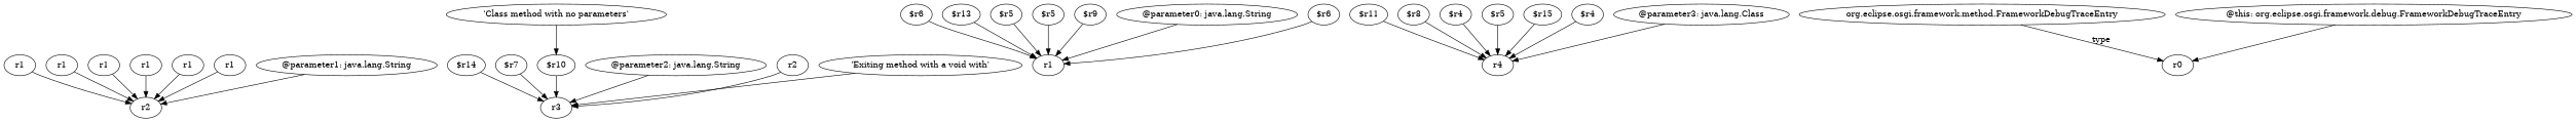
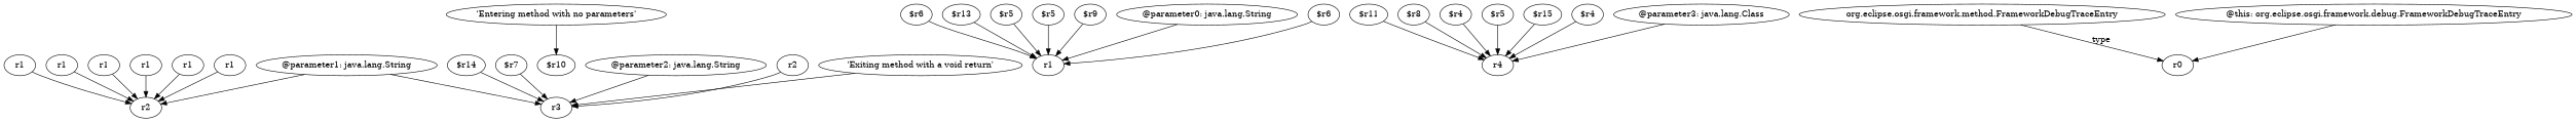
  digraph {
    n1 [label=r1]
    n2 [label=r2]
    n3 [label="$r14"]
    n4 [label=r3]
    n5 [label="$r6"]
    n6 [label=r1]
    n7 [label="$r13"]
    n8 [label=r1]
    n9 [label="$r11"]
    n10 [label=r4]
    n11 [label="$r7"]
    n12 [label="$r8"]
    n13 [label="$r5"]
    n14 [label=r1]
    n15 [label="$r4"]
-   n16 [label="'Class method with no parameters'"]
+   n16 [label="'Entering method with no parameters'"]
    n17 [label="$r10"]
    n18 [label="@parameter1: java.lang.String"]
    n19 [label=r1]
    n20 [label="$r5"]
    n21 [label="$r9"]
    n22 [label="$r5"]
    n23 [label="org.eclipse.osgi.framework.method.FrameworkDebugTraceEntry"]
    n24 [label=r0]
    n25 [label="$r15"]
    n26 [label="$r4"]
    n27 [label="@this: org.eclipse.osgi.framework.debug.FrameworkDebugTraceEntry"]
    n28 [label="@parameter2: java.lang.String"]
    n29 [label="@parameter3: java.lang.Class"]
    n30 [label=r1]
    n31 [label=r1]
    n32 [label="@parameter0: java.lang.String"]
    n33 [label=r2]
    n34 [label="$r6"]
-   n35 [label="'Exiting method with a void with'"]
+   n35 [label="'Exiting method with a void return'"]
    n1 -> n2
    n3 -> n4
    n5 -> n6
    n7 -> n6
    n8 -> n2
    n9 -> n10
    n11 -> n4
    n12 -> n10
    n13 -> n6
    n14 -> n2
    n15 -> n10
    n16 -> n17
-   n17 -> n4
+   n18 -> n4
    n18 -> n2
    n19 -> n2
    n20 -> n6
    n21 -> n6
    n22 -> n10
    n23 -> n24 [label=type]
    n25 -> n10
    n26 -> n10
    n27 -> n24
    n28 -> n4
    n29 -> n10
    n30 -> n2
    n31 -> n2
    n32 -> n6
    n33 -> n4
    n34 -> n6
    n35 -> n4
  }
